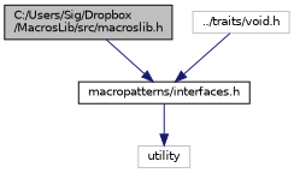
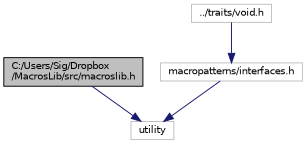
  digraph {
    node [color=black fillcolor=white fontname=Helvetica fontsize=10 shape=record style=filled]
    edge [color=midnightblue fontname=Helvetica fontsize=10 labelfontname=Helvetica labelfontsize=10 style=solid]
    n1 [fillcolor=grey75 fontcolor=black height=0.2 label="C:/Users/Sig/Dropbox\l/MacrosLib/src/macroslib.h" width=0.4]
-   n2 [height=0.2 label="macropatterns/interfaces.h" width=0.4]
+   n2 [color=grey75 height=0.2 label="macropatterns/interfaces.h" width=0.4]
    n3 [color=grey75 height=0.2 label=utility width=0.4]
    n4 [color=grey75 height=0.2 label="../traits/void.h" width=0.4]
-   n1 -> n2
+   n1 -> n3
    n2 -> n3
    n4 -> n2
  }
